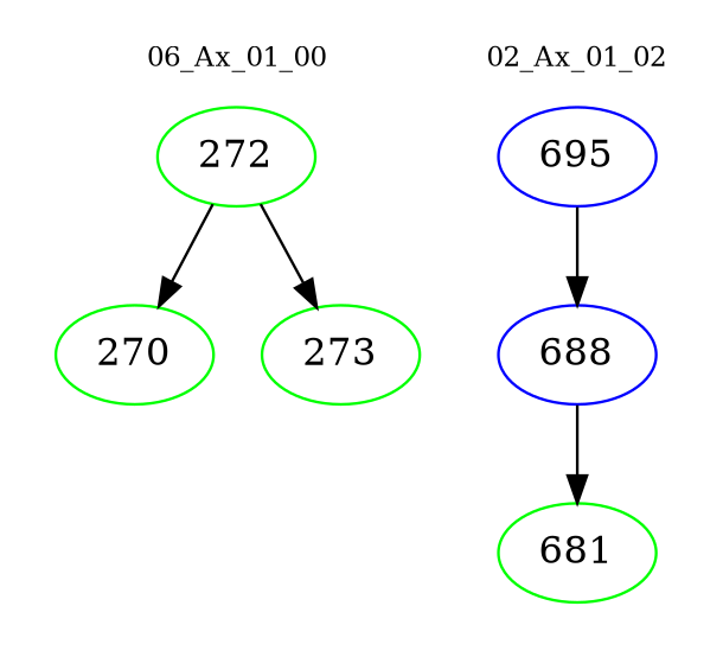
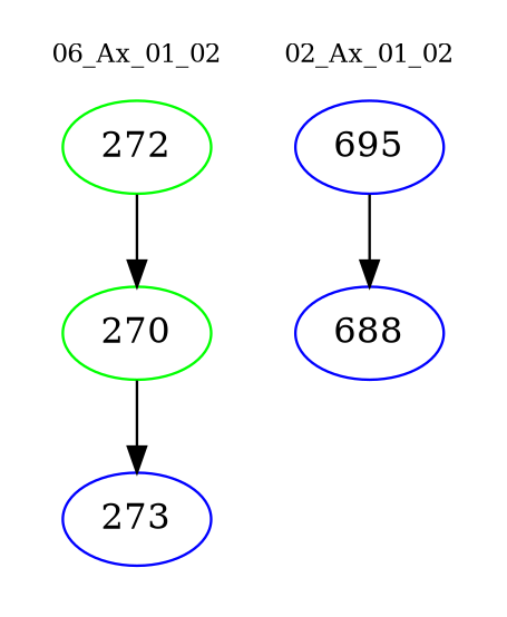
  digraph {
    node [color=green]
    edge [color=black]
    n1 [label=272]
    n2 [label=270]
-   n3 [label=273]
+   n3 [color=blue label=273]
    n4 [color=blue label=688]
-   n5 [label=681]
    n6 [color=blue label=695]
    subgraph cluster_1 {
      color=white
      fontsize=10
-     label="06_Ax_01_00"
+     label="06_Ax_01_02"
      n1
      n2
      n3
    }
    subgraph cluster_2 {
      color=white
      fontsize=10
      label="02_Ax_01_02"
      n4
-     n5
      n6
    }
    n1 -> n2
-   n1 -> n3
-   n4 -> n5
+   n2 -> n3
    n6 -> n4
  }
